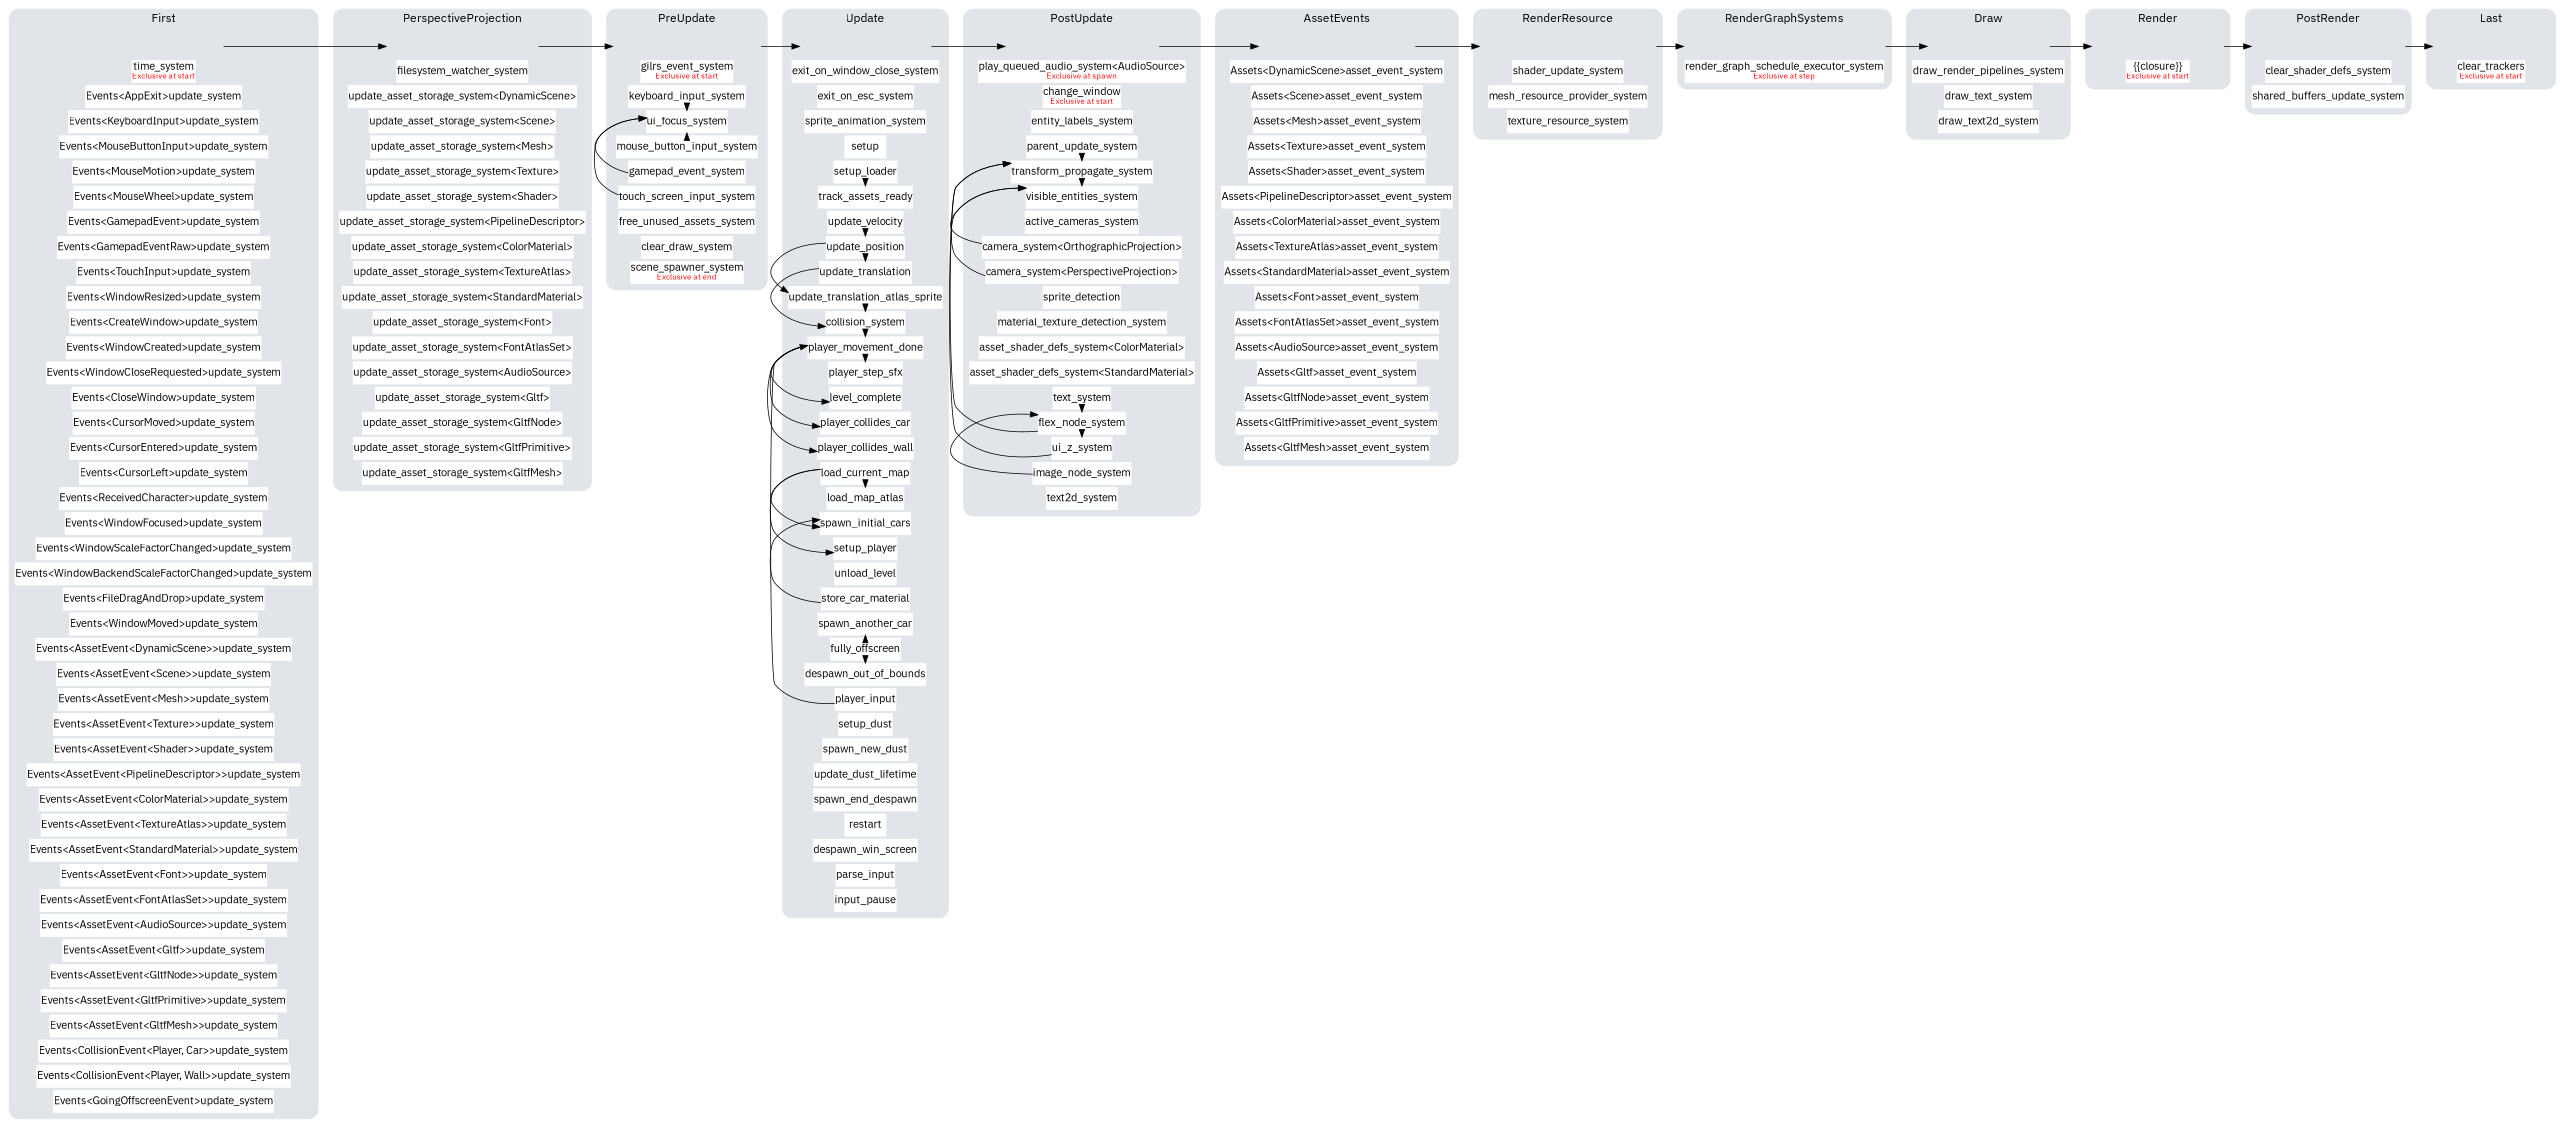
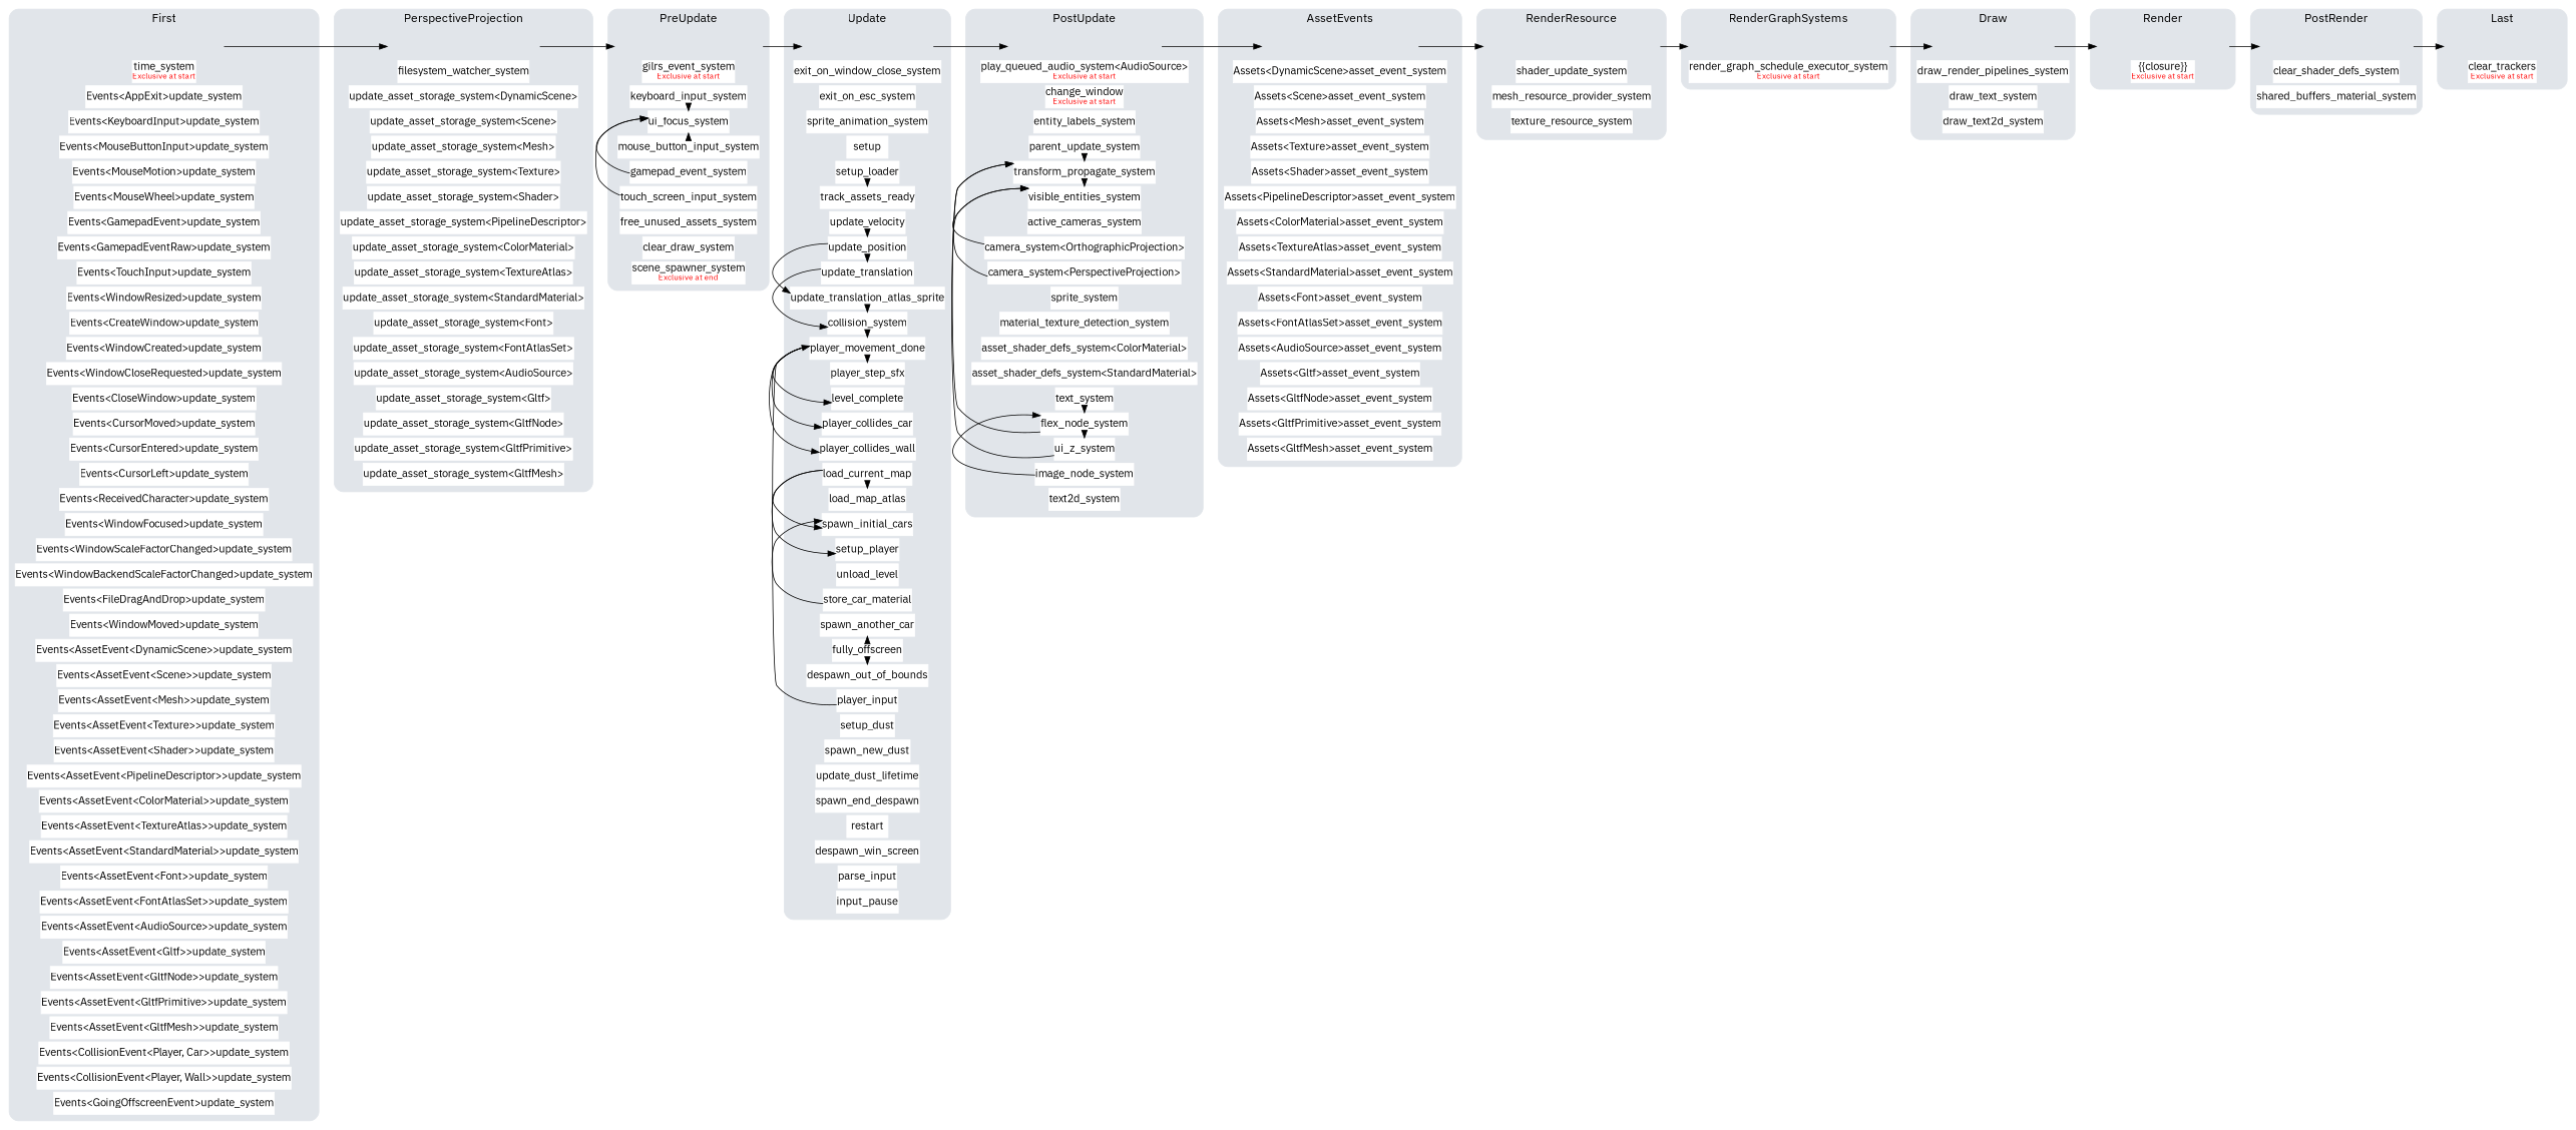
  digraph {
    bgcolor=white
    fontname="IBM Plex Sans"
    fontsize=16
    nodesep=0.05
    rankdir=LR
    node [bgcolor=white color=white fontname="IBM Plex Sans" margin=0 shape=box style=filled]
    edge [color=black fontname="IBM Plex Sans" constraint=false]
    MARKER_schedule_First [height=0.4 style=invis]
    n2 [height=0.4 label=<time_system<BR /><FONT COLOR="red" POINT-SIZE="11">Exclusive at start</FONT>>]
    n3 [height=0.4 label="Events<AppExit>update_system"]
    n4 [height=0.4 label="Events<KeyboardInput>update_system"]
    n5 [height=0.4 label="Events<MouseButtonInput>update_system"]
    n6 [height=0.4 label="Events<MouseMotion>update_system"]
    n7 [height=0.4 label="Events<MouseWheel>update_system"]
    n8 [height=0.4 label="Events<GamepadEvent>update_system"]
    n9 [height=0.4 label="Events<GamepadEventRaw>update_system"]
    n10 [height=0.4 label="Events<TouchInput>update_system"]
    n11 [height=0.4 label="Events<WindowResized>update_system"]
    n12 [height=0.4 label="Events<CreateWindow>update_system"]
    n13 [height=0.4 label="Events<WindowCreated>update_system"]
    n14 [height=0.4 label="Events<WindowCloseRequested>update_system"]
    n15 [height=0.4 label="Events<CloseWindow>update_system"]
    n16 [height=0.4 label="Events<CursorMoved>update_system"]
    n17 [height=0.4 label="Events<CursorEntered>update_system"]
    n18 [height=0.4 label="Events<CursorLeft>update_system"]
    n19 [height=0.4 label="Events<ReceivedCharacter>update_system"]
    n20 [height=0.4 label="Events<WindowFocused>update_system"]
    n21 [height=0.4 label="Events<WindowScaleFactorChanged>update_system"]
    n22 [height=0.4 label="Events<WindowBackendScaleFactorChanged>update_system"]
    n23 [height=0.4 label="Events<FileDragAndDrop>update_system"]
    n24 [height=0.4 label="Events<WindowMoved>update_system"]
    n25 [height=0.4 label="Events<AssetEvent<DynamicScene>>update_system"]
    n26 [height=0.4 label="Events<AssetEvent<Scene>>update_system"]
    n27 [height=0.4 label="Events<AssetEvent<Mesh>>update_system"]
    n28 [height=0.4 label="Events<AssetEvent<Texture>>update_system"]
    n29 [height=0.4 label="Events<AssetEvent<Shader>>update_system"]
    n30 [height=0.4 label="Events<AssetEvent<PipelineDescriptor>>update_system"]
    n31 [height=0.4 label="Events<AssetEvent<ColorMaterial>>update_system"]
    n32 [height=0.4 label="Events<AssetEvent<TextureAtlas>>update_system"]
    n33 [height=0.4 label="Events<AssetEvent<StandardMaterial>>update_system"]
    n34 [height=0.4 label="Events<AssetEvent<Font>>update_system"]
    n35 [height=0.4 label="Events<AssetEvent<FontAtlasSet>>update_system"]
    n36 [height=0.4 label="Events<AssetEvent<AudioSource>>update_system"]
    n37 [height=0.4 label="Events<AssetEvent<Gltf>>update_system"]
    n38 [height=0.4 label="Events<AssetEvent<GltfNode>>update_system"]
    n39 [height=0.4 label="Events<AssetEvent<GltfPrimitive>>update_system"]
    n40 [height=0.4 label="Events<AssetEvent<GltfMesh>>update_system"]
    n41 [height=0.4 label="Events<CollisionEvent<Player, Car>>update_system"]
    n42 [height=0.4 label="Events<CollisionEvent<Player, Wall>>update_system"]
    n43 [height=0.4 label="Events<GoingOffscreenEvent>update_system"]
    MARKER_schedule_LoadAssets [height=0.4 style=invis]
    n45 [height=0.4 label=filesystem_watcher_system]
    n46 [height=0.4 label="update_asset_storage_system<DynamicScene>"]
    n47 [height=0.4 label="update_asset_storage_system<Scene>"]
    n48 [height=0.4 label="update_asset_storage_system<Mesh>"]
    n49 [height=0.4 label="update_asset_storage_system<Texture>"]
    n50 [height=0.4 label="update_asset_storage_system<Shader>"]
    n51 [height=0.4 label="update_asset_storage_system<PipelineDescriptor>"]
    n52 [height=0.4 label="update_asset_storage_system<ColorMaterial>"]
    n53 [height=0.4 label="update_asset_storage_system<TextureAtlas>"]
    n54 [height=0.4 label="update_asset_storage_system<StandardMaterial>"]
    n55 [height=0.4 label="update_asset_storage_system<Font>"]
    n56 [height=0.4 label="update_asset_storage_system<FontAtlasSet>"]
    n57 [height=0.4 label="update_asset_storage_system<AudioSource>"]
    n58 [height=0.4 label="update_asset_storage_system<Gltf>"]
    n59 [height=0.4 label="update_asset_storage_system<GltfNode>"]
    n60 [height=0.4 label="update_asset_storage_system<GltfPrimitive>"]
    n61 [height=0.4 label="update_asset_storage_system<GltfMesh>"]
    MARKER_schedule_PreUpdate [height=0.4 style=invis]
    n63 [height=0.4 label=<gilrs_event_system<BR /><FONT COLOR="red" POINT-SIZE="11">Exclusive at start</FONT>>]
    n64 [height=0.4 label=keyboard_input_system]
    n65 [height=0.4 label=ui_focus_system]
    n66 [height=0.4 label=mouse_button_input_system]
    n67 [height=0.4 label=gamepad_event_system]
    n68 [height=0.4 label=touch_screen_input_system]
    n69 [height=0.4 label=free_unused_assets_system]
    n70 [height=0.4 label=clear_draw_system]
    n71 [height=0.4 label=<scene_spawner_system<BR /><FONT COLOR="red" POINT-SIZE="11">Exclusive at end</FONT>>]
    MARKER_schedule_Update [height=0.4 style=invis]
    n73 [height=0.4 label=exit_on_window_close_system]
    n74 [height=0.4 label=exit_on_esc_system]
    n75 [height=0.4 label=sprite_animation_system]
    n76 [height=0.4 label=setup]
    n77 [height=0.4 label=setup_loader]
    n78 [height=0.4 label=track_assets_ready]
    n79 [height=0.4 label=update_velocity]
    n80 [height=0.4 label=update_position]
    n81 [height=0.4 label=update_translation]
    n82 [height=0.4 label=update_translation_atlas_sprite]
    n83 [height=0.4 label=collision_system]
    n84 [height=0.4 label=player_movement_done]
    n85 [height=0.4 label=player_step_sfx]
    n86 [height=0.4 label=level_complete]
    n87 [height=0.4 label=player_collides_car]
    n88 [height=0.4 label=player_collides_wall]
    n89 [height=0.4 label=load_current_map]
    n90 [height=0.4 label=load_map_atlas]
    n91 [height=0.4 label=spawn_initial_cars]
    n92 [height=0.4 label=setup_player]
    n93 [height=0.4 label=unload_level]
    n94 [height=0.4 label=store_car_material]
    n95 [height=0.4 label=spawn_another_car]
    n96 [height=0.4 label=fully_offscreen]
    n97 [height=0.4 label=despawn_out_of_bounds]
    n98 [height=0.4 label=player_input]
    n99 [height=0.4 label=setup_dust]
    n100 [height=0.4 label=spawn_new_dust]
    n101 [height=0.4 label=update_dust_lifetime]
    n102 [height=0.4 label=spawn_end_despawn]
    n103 [height=0.4 label=restart]
    n104 [height=0.4 label=despawn_win_screen]
    n105 [height=0.4 label=parse_input]
    n106 [height=0.4 label=input_pause]
    MARKER_schedule_PostUpdate [height=0.4 style=invis]
-   n108 [height=0.4 label=<play_queued_audio_system&lt;AudioSource&gt;<BR /><FONT COLOR="red" POINT-SIZE="11">Exclusive at spawn</FONT>>]
+   n108 [height=0.4 label=<play_queued_audio_system&lt;AudioSource&gt;<BR /><FONT COLOR="red" POINT-SIZE="11">Exclusive at start</FONT>>]
    n109 [height=0.4 label=<change_window<BR /><FONT COLOR="red" POINT-SIZE="11">Exclusive at start</FONT>>]
    n110 [height=0.4 label=entity_labels_system]
    n111 [height=0.4 label=parent_update_system]
    n112 [height=0.4 label=transform_propagate_system]
    n113 [height=0.4 label=visible_entities_system]
    n114 [height=0.4 label=active_cameras_system]
    n115 [height=0.4 label="camera_system<OrthographicProjection>"]
    n116 [height=0.4 label="camera_system<PerspectiveProjection>"]
-   n117 [height=0.4 label=sprite_detection]
+   n117 [height=0.4 label=sprite_system]
    n118 [height=0.4 label=material_texture_detection_system]
    n119 [height=0.4 label="asset_shader_defs_system<ColorMaterial>"]
    n120 [height=0.4 label="asset_shader_defs_system<StandardMaterial>"]
    n121 [height=0.4 label=text_system]
    n122 [height=0.4 label=flex_node_system]
    n123 [height=0.4 label=ui_z_system]
    n124 [height=0.4 label=image_node_system]
    n125 [height=0.4 label=text2d_system]
    MARKER_schedule_AssetEvents [height=0.4 style=invis]
    n127 [height=0.4 label="Assets<DynamicScene>asset_event_system"]
    n128 [height=0.4 label="Assets<Scene>asset_event_system"]
    n129 [height=0.4 label="Assets<Mesh>asset_event_system"]
    n130 [height=0.4 label="Assets<Texture>asset_event_system"]
    n131 [height=0.4 label="Assets<Shader>asset_event_system"]
    n132 [height=0.4 label="Assets<PipelineDescriptor>asset_event_system"]
    n133 [height=0.4 label="Assets<ColorMaterial>asset_event_system"]
    n134 [height=0.4 label="Assets<TextureAtlas>asset_event_system"]
    n135 [height=0.4 label="Assets<StandardMaterial>asset_event_system"]
    n136 [height=0.4 label="Assets<Font>asset_event_system"]
    n137 [height=0.4 label="Assets<FontAtlasSet>asset_event_system"]
    n138 [height=0.4 label="Assets<AudioSource>asset_event_system"]
    n139 [height=0.4 label="Assets<Gltf>asset_event_system"]
    n140 [height=0.4 label="Assets<GltfNode>asset_event_system"]
    n141 [height=0.4 label="Assets<GltfPrimitive>asset_event_system"]
    n142 [height=0.4 label="Assets<GltfMesh>asset_event_system"]
    MARKER_schedule_RenderResource [height=0.4 style=invis]
    n144 [height=0.4 label=shader_update_system]
    n145 [height=0.4 label=mesh_resource_provider_system]
    n146 [height=0.4 label=texture_resource_system]
    MARKER_schedule_RenderGraphSystems [height=0.4 style=invis]
-   n148 [height=0.4 label=<render_graph_schedule_executor_system<BR /><FONT COLOR="red" POINT-SIZE="11">Exclusive at step</FONT>>]
+   n148 [height=0.4 label=<render_graph_schedule_executor_system<BR /><FONT COLOR="red" POINT-SIZE="11">Exclusive at start</FONT>>]
    MARKER_schedule_Draw [height=0.4 style=invis]
    n150 [height=0.4 label=draw_render_pipelines_system]
    n151 [height=0.4 label=draw_text_system]
    n152 [height=0.4 label=draw_text2d_system]
    MARKER_schedule_Render [height=0.4 style=invis]
    n154 [height=0.4 label=<{{closure}}<BR /><FONT COLOR="red" POINT-SIZE="11">Exclusive at start</FONT>>]
    MARKER_schedule_PostRender [height=0.4 style=invis]
    n156 [height=0.4 label=clear_shader_defs_system]
-   n157 [height=0.4 label=shared_buffers_update_system]
+   n157 [height=0.4 label=shared_buffers_material_system]
    MARKER_schedule_Last [height=0.4 style=invis]
    n159 [height=0.4 label=<clear_trackers<BR /><FONT COLOR="red" POINT-SIZE="11">Exclusive at start</FONT>>]
    subgraph cluster_1 {
      bgcolor="#e1e5ea"
      color="#e1e5ea"
      label=First
      rankdir=TD
      style=rounded
      MARKER_schedule_First
      n2
      n3
      n4
      n5
      n6
      n7
      n8
      n9
      n10
      n11
      n12
      n13
      n14
      n15
      n16
      n17
      n18
      n19
      n20
      n21
      n22
      n23
      n24
      n25
      n26
      n27
      n28
      n29
      n30
      n31
      n32
      n33
      n34
      n35
      n36
      n37
      n38
      n39
      n40
      n41
      n42
      n43
    }
    subgraph cluster_2 {
      bgcolor="#e1e5ea"
      color="#e1e5ea"
      label=PerspectiveProjection
      rankdir=TD
      style=rounded
      MARKER_schedule_LoadAssets
      n45
      n46
      n47
      n48
      n49
      n50
      n51
      n52
      n53
      n54
      n55
      n56
      n57
      n58
      n59
      n60
      n61
    }
    subgraph cluster_3 {
      bgcolor="#e1e5ea"
      color="#e1e5ea"
      label=PreUpdate
      rankdir=TD
      style=rounded
      MARKER_schedule_PreUpdate
      n63
      n64
      n65
      n66
      n67
      n68
      n69
      n70
      n71
    }
    subgraph cluster_4 {
      bgcolor="#e1e5ea"
      color="#e1e5ea"
      label=Update
      rankdir=TD
      style=rounded
      MARKER_schedule_Update
      n73
      n74
      n75
      n76
      n77
      n78
      n79
      n80
      n81
      n82
      n83
      n84
      n85
      n86
      n87
      n88
      n89
      n90
      n91
      n92
      n93
      n94
      n95
      n96
      n97
      n98
      n99
      n100
      n101
      n102
      n103
      n104
      n105
      n106
    }
    subgraph cluster_5 {
      bgcolor="#e1e5ea"
      color="#e1e5ea"
      label=PostUpdate
      rankdir=TD
      style=rounded
      MARKER_schedule_PostUpdate
      n108
      n109
      n110
      n111
      n112
      n113
      n114
      n115
      n116
      n117
      n118
      n119
      n120
      n121
      n122
      n123
      n124
      n125
    }
    subgraph cluster_6 {
      bgcolor="#e1e5ea"
      color="#e1e5ea"
      label=AssetEvents
      rankdir=TD
      style=rounded
      MARKER_schedule_AssetEvents
      n127
      n128
      n129
      n130
      n131
      n132
      n133
      n134
      n135
      n136
      n137
      n138
      n139
      n140
      n141
      n142
    }
    subgraph cluster_7 {
      bgcolor="#e1e5ea"
      color="#e1e5ea"
      label=RenderResource
      rankdir=TD
      style=rounded
      MARKER_schedule_RenderResource
      n144
      n145
      n146
    }
    subgraph cluster_8 {
      bgcolor="#e1e5ea"
      color="#e1e5ea"
      label=RenderGraphSystems
      rankdir=TD
      style=rounded
      MARKER_schedule_RenderGraphSystems
      n148
    }
    subgraph cluster_9 {
      bgcolor="#e1e5ea"
      color="#e1e5ea"
      label=Draw
      rankdir=TD
      style=rounded
      MARKER_schedule_Draw
      n150
      n151
      n152
    }
    subgraph cluster_10 {
      bgcolor="#e1e5ea"
      color="#e1e5ea"
      label=Render
      rankdir=TD
      style=rounded
      MARKER_schedule_Render
      n154
    }
    subgraph cluster_11 {
      bgcolor="#e1e5ea"
      color="#e1e5ea"
      label=PostRender
      rankdir=TD
      style=rounded
      MARKER_schedule_PostRender
      n156
      n157
    }
    subgraph cluster_12 {
      bgcolor="#e1e5ea"
      color="#e1e5ea"
      label=Last
      rankdir=TD
      style=rounded
      MARKER_schedule_Last
      n159
    }
    MARKER_schedule_First -> MARKER_schedule_LoadAssets [constraint=""]
    MARKER_schedule_LoadAssets -> MARKER_schedule_PreUpdate [constraint=""]
    MARKER_schedule_PreUpdate -> MARKER_schedule_Update [constraint=""]
    n64 -> n65
    n66 -> n65
    n67 -> n65
    n68 -> n65
    MARKER_schedule_Update -> MARKER_schedule_PostUpdate [constraint=""]
    n77 -> n78
    n79 -> n80
    n80 -> n81
    n80 -> n82
    n81 -> n83
    n82 -> n83
    n83 -> n84
    n84 -> n85
    n84 -> n86
    n84 -> n87
    n84 -> n88
    n89 -> n90
    n89 -> n91
    n89 -> n92
    n94 -> n91
    n96 -> n95
    n96 -> n97
    n98 -> n84
    MARKER_schedule_PostUpdate -> MARKER_schedule_AssetEvents [constraint=""]
    n111 -> n112
    n112 -> n113
    n115 -> n113
    n116 -> n113
    n121 -> n122
    n122 -> n112
    n122 -> n123
    n123 -> n112
    n124 -> n122
    MARKER_schedule_AssetEvents -> MARKER_schedule_RenderResource [constraint=""]
    MARKER_schedule_RenderResource -> MARKER_schedule_RenderGraphSystems [constraint=""]
    MARKER_schedule_RenderGraphSystems -> MARKER_schedule_Draw [constraint=""]
    MARKER_schedule_Draw -> MARKER_schedule_Render [constraint=""]
    MARKER_schedule_Render -> MARKER_schedule_PostRender [constraint=""]
    MARKER_schedule_PostRender -> MARKER_schedule_Last [constraint=""]
  }
